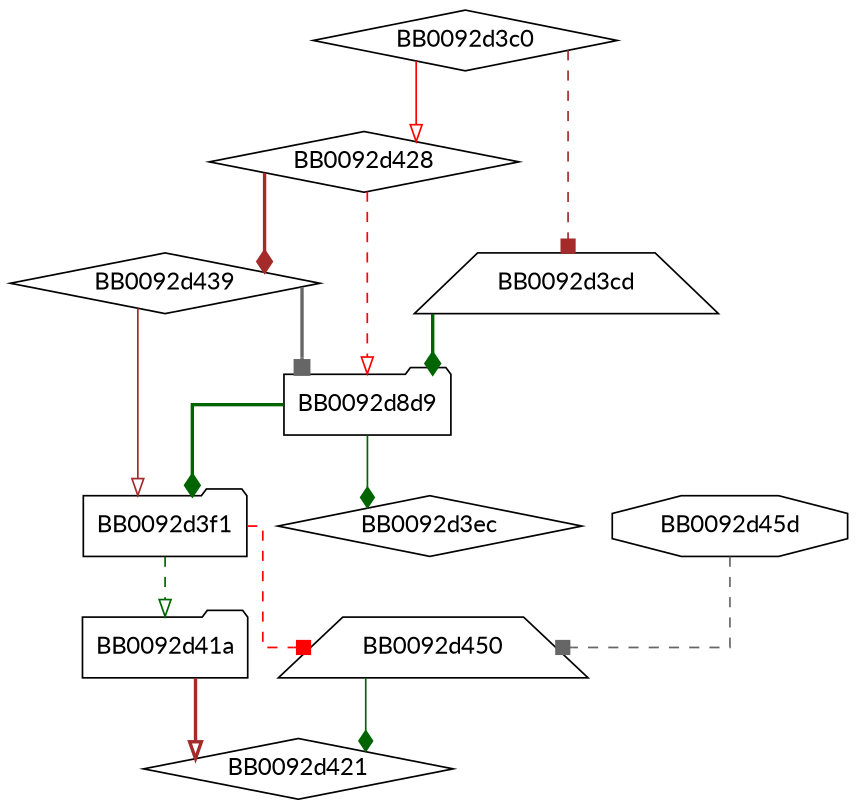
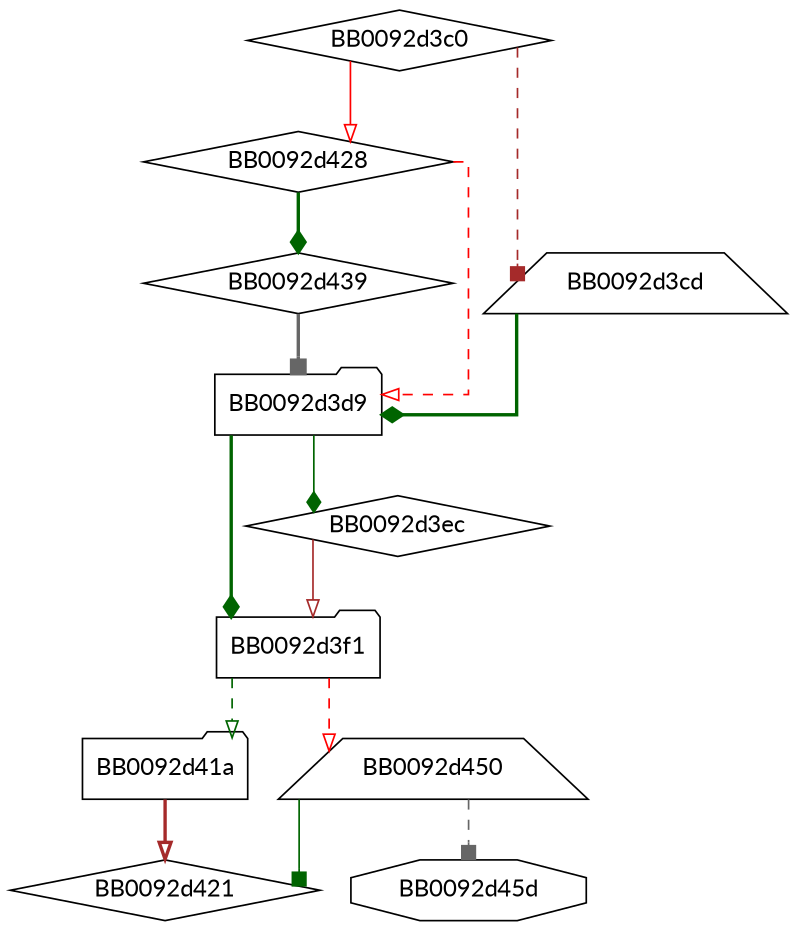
  digraph {
    fontname=Lato
    splines=ortho
    node [fontname=Lato shape=diamond]
    edge [arrowhead=onormal color=darkgreen fontname=Lato style=dashed]
    BB0092d3c0
    BB0092d428
    BB0092d3cd [shape=trapezium]
-   BB0092d3d9 [shape=folder label=BB0092d8d9]
+   BB0092d3d9 [shape=folder]
    BB0092d439
    BB0092d3f1 [shape=folder]
    BB0092d3ec
    BB0092d450 [shape=trapezium]
    BB0092d41a [shape=folder]
    BB0092d421
    BB0092d45d [shape=octagon]
    BB0092d3c0 -> BB0092d428 [color=red style=solid]
    BB0092d3c0 -> BB0092d3cd [arrowhead=box color=brown]
    BB0092d428 -> BB0092d3d9 [color=red]
-   BB0092d428 -> BB0092d439 [arrowhead=diamond color=brown style=bold]
+   BB0092d428 -> BB0092d439 [arrowhead=diamond style=bold]
    BB0092d3cd -> BB0092d3d9 [arrowhead=diamond style=bold]
    BB0092d3d9 -> BB0092d3f1 [arrowhead=diamond style=bold]
    BB0092d3d9 -> BB0092d3ec [arrowhead=diamond style=solid]
    BB0092d439 -> BB0092d3d9 [arrowhead=box color=gray40 style=bold]
-   BB0092d3f1 -> BB0092d450 [arrowhead=box color=red]
+   BB0092d3f1 -> BB0092d450 [color=red]
    BB0092d3f1 -> BB0092d41a
-   BB0092d439 -> BB0092d3f1 [color=brown style=solid]
-   BB0092d450 -> BB0092d421 [arrowhead=diamond style=solid]
-   BB0092d45d -> BB0092d450 [arrowhead=box color=gray40]
+   BB0092d3ec -> BB0092d3f1 [color=brown style=solid]
+   BB0092d450 -> BB0092d421 [arrowhead=box style=solid]
+   BB0092d450 -> BB0092d45d [arrowhead=box color=gray40]
    BB0092d41a -> BB0092d421 [color=brown style=bold]
  }
